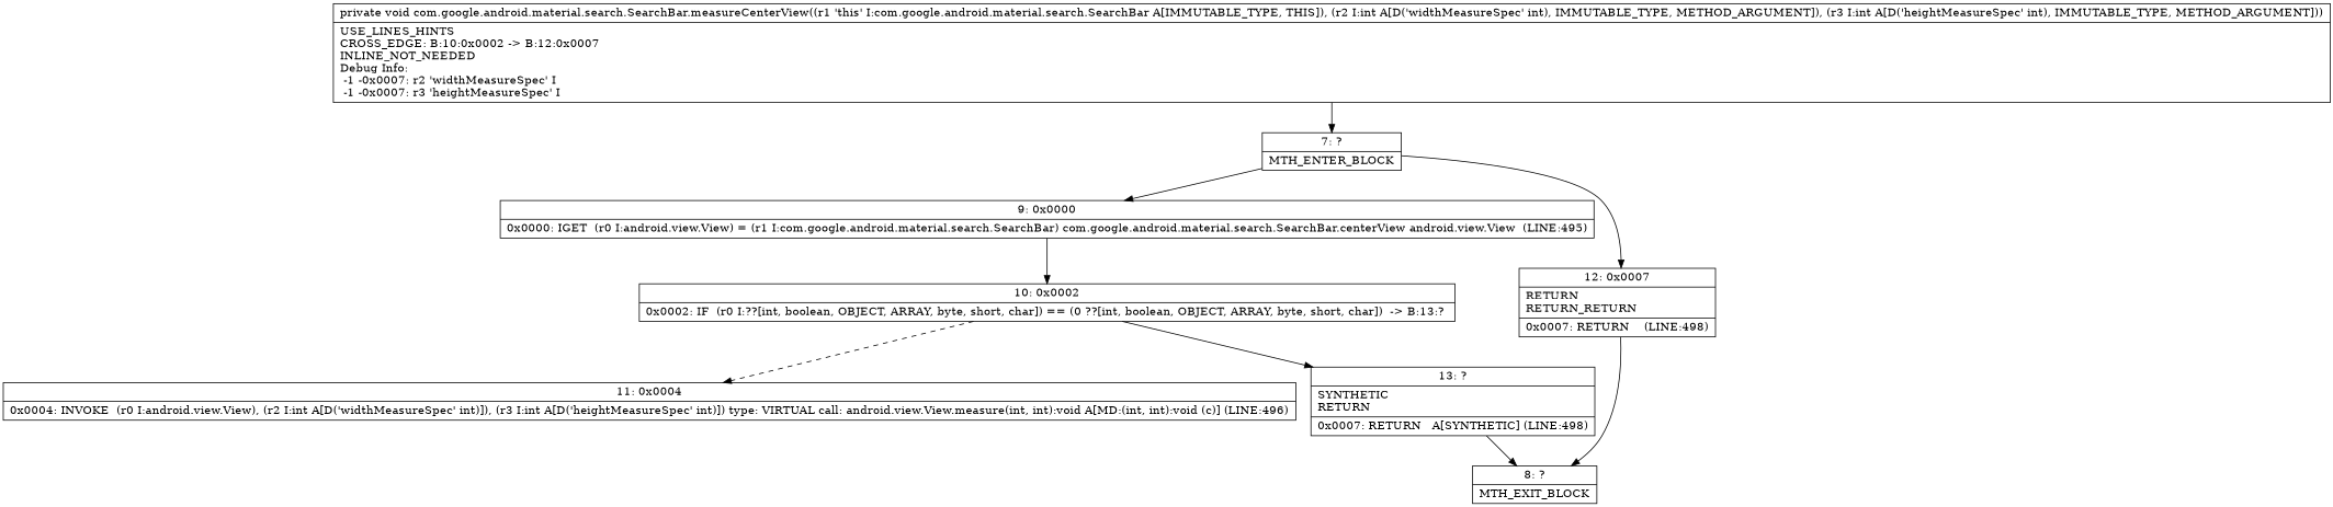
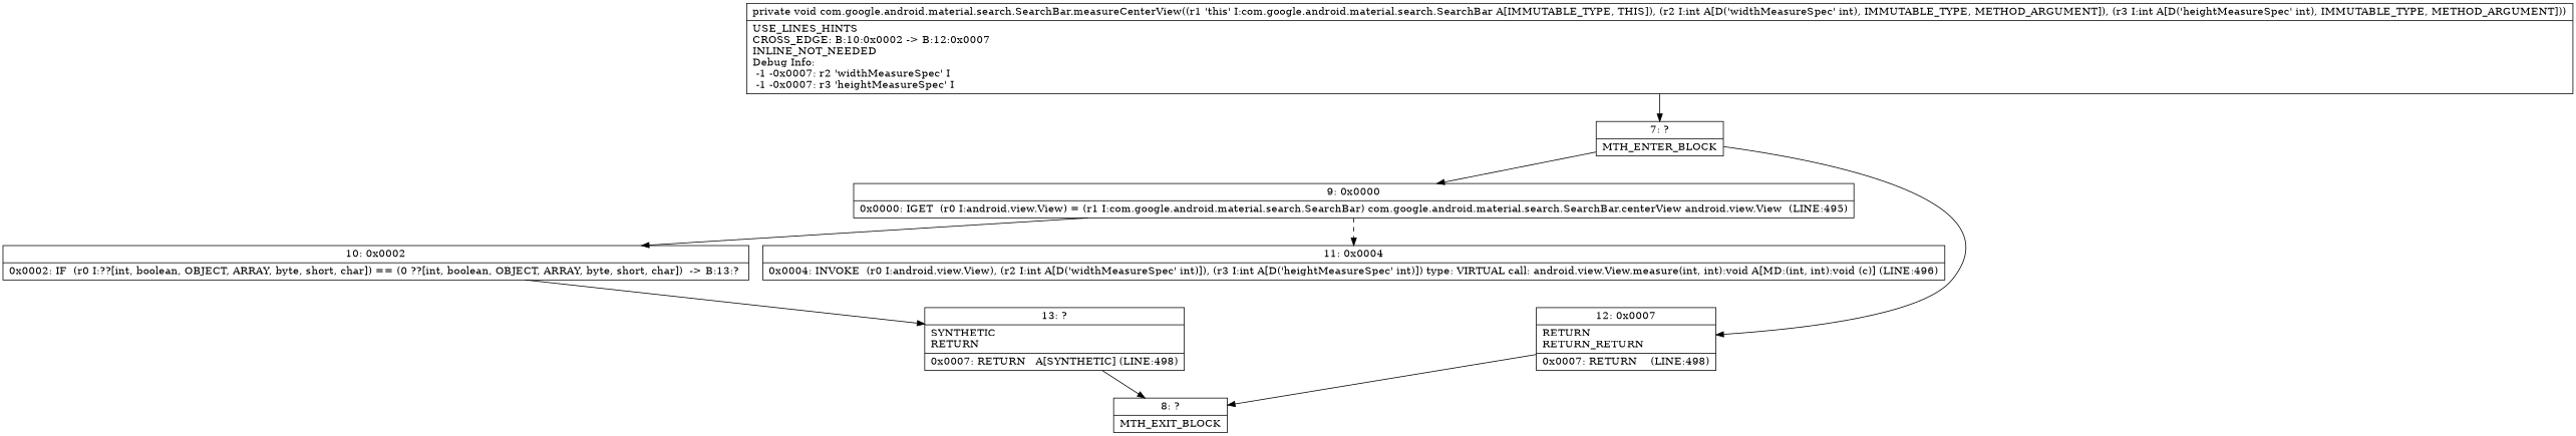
  digraph {
    node [shape=record]
    n1 [label="{7\:\ ?|MTH_ENTER_BLOCK\l}"]
    n2 [label="{9\:\ 0x0000|0x0000: IGET  (r0 I:android.view.View) = (r1 I:com.google.android.material.search.SearchBar) com.google.android.material.search.SearchBar.centerView android.view.View  (LINE:495)\l}"]
    n3 [label="{12\:\ 0x0007|RETURN\lRETURN_RETURN\l|0x0007: RETURN    (LINE:498)\l}"]
    n4 [label="{10\:\ 0x0002|0x0002: IF  (r0 I:??[int, boolean, OBJECT, ARRAY, byte, short, char]) == (0 ??[int, boolean, OBJECT, ARRAY, byte, short, char])  \-\> B:13:? \l}"]
    n5 [label="{11\:\ 0x0004|0x0004: INVOKE  (r0 I:android.view.View), (r2 I:int A[D('widthMeasureSpec' int)]), (r3 I:int A[D('heightMeasureSpec' int)]) type: VIRTUAL call: android.view.View.measure(int, int):void A[MD:(int, int):void (c)] (LINE:496)\l}"]
    n6 [label="{13\:\ ?|SYNTHETIC\lRETURN\l|0x0007: RETURN   A[SYNTHETIC] (LINE:498)\l}"]
    n7 [label="{8\:\ ?|MTH_EXIT_BLOCK\l}"]
    n8 [label="{private void com.google.android.material.search.SearchBar.measureCenterView((r1 'this' I:com.google.android.material.search.SearchBar A[IMMUTABLE_TYPE, THIS]), (r2 I:int A[D('widthMeasureSpec' int), IMMUTABLE_TYPE, METHOD_ARGUMENT]), (r3 I:int A[D('heightMeasureSpec' int), IMMUTABLE_TYPE, METHOD_ARGUMENT]))  | USE_LINES_HINTS\lCROSS_EDGE: B:10:0x0002 \-\> B:12:0x0007\lINLINE_NOT_NEEDED\lDebug Info:\l  \-1 \-0x0007: r2 'widthMeasureSpec' I\l  \-1 \-0x0007: r3 'heightMeasureSpec' I\l}"]
    n1 -> n2
    n1 -> n3
    n2 -> n4
    n3 -> n7
-   n4 -> n5 [style=dashed]
+   n2 -> n5 [style=dashed]
    n4 -> n6
    n6 -> n7
    n8 -> n1
  }
